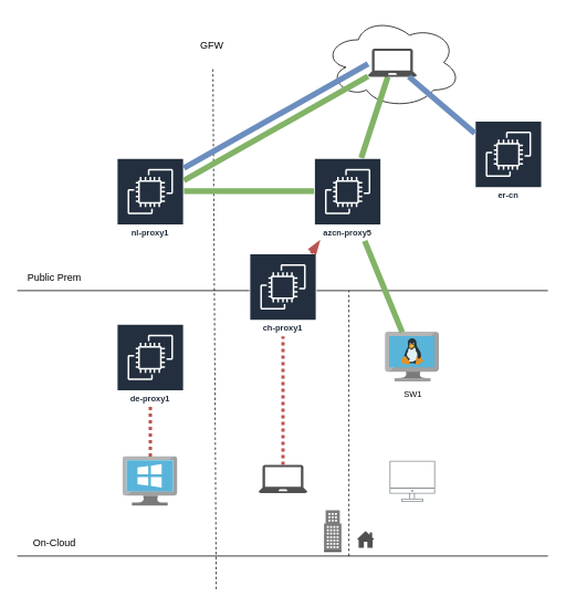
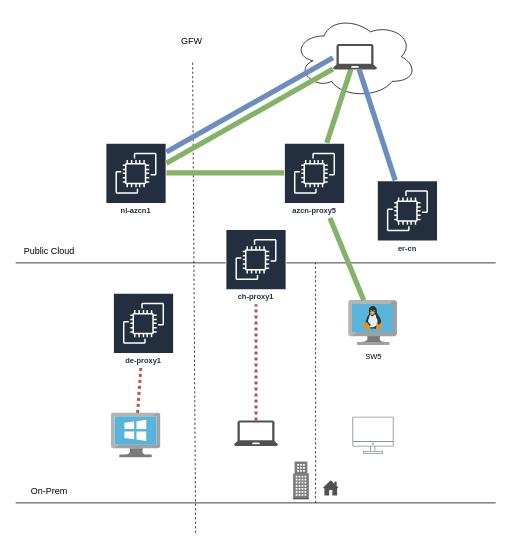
  <mxCell id="0" />
  <mxCell id="1" parent="0" />
  <mxCell id="2" value="azcn-proxy5" style="sketch=0;outlineConnect=0;fontColor=#232F3E;gradientColor=none;strokeColor=#ffffff;fillColor=#232F3E;dashed=0;verticalLabelPosition=middle;verticalAlign=bottom;align=center;html=1;whiteSpace=wrap;fontSize=10;fontStyle=1;spacing=3;shape=mxgraph.aws4.productIcon;prIcon=mxgraph.aws4.ec2;" vertex="1" parent="1"><mxGeometry x="378" y="190" width="81" height="100" as="geometry" /></mxCell>
  <mxCell id="3" value="" style="sketch=0;pointerEvents=1;shadow=0;dashed=0;html=1;strokeColor=none;fillColor=#505050;labelPosition=center;verticalLabelPosition=bottom;verticalAlign=top;outlineConnect=0;align=center;shape=mxgraph.office.concepts.home;" vertex="1" parent="1"><mxGeometry x="430" y="640" width="20.4" height="20" as="geometry" /></mxCell>
  <mxCell id="4" value="" style="endArrow=none;dashed=1;html=1;rounded=0;" edge="1" parent="1"><mxGeometry width="50" height="50" relative="1" as="geometry"><mxPoint x="260" y="710" as="sourcePoint" /><mxPoint x="256" y="80" as="targetPoint" /></mxGeometry></mxCell>
- <mxCell id="5" value="de-proxy1" style="sketch=0;outlineConnect=0;fontColor=#232F3E;gradientColor=none;strokeColor=#ffffff;fillColor=#232F3E;dashed=0;verticalLabelPosition=middle;verticalAlign=bottom;align=center;html=1;whiteSpace=wrap;fontSize=10;fontStyle=1;spacing=3;shape=mxgraph.aws4.productIcon;prIcon=mxgraph.aws4.ec2;" vertex="1" parent="1"><mxGeometry x="140" y="390" width="81" height="100" as="geometry" /></mxCell>
- <mxCell id="6" value="nl-proxy1" style="sketch=0;outlineConnect=0;fontColor=#232F3E;gradientColor=none;strokeColor=#ffffff;fillColor=#232F3E;dashed=0;verticalLabelPosition=middle;verticalAlign=bottom;align=center;html=1;whiteSpace=wrap;fontSize=10;fontStyle=1;spacing=3;shape=mxgraph.aws4.productIcon;prIcon=mxgraph.aws4.ec2;" vertex="1" parent="1"><mxGeometry x="140" y="190" width="81" height="100" as="geometry" /></mxCell>
+ <mxCell id="5" value="de-proxy1" style="sketch=0;outlineConnect=0;fontColor=#232F3E;gradientColor=none;strokeColor=#ffffff;fillColor=#232F3E;dashed=0;verticalLabelPosition=middle;verticalAlign=bottom;align=center;html=1;whiteSpace=wrap;fontSize=10;fontStyle=1;spacing=3;shape=mxgraph.aws4.productIcon;prIcon=mxgraph.aws4.ec2;" vertex="1" parent="1"><mxGeometry x="150" y="390" width="81" height="100" as="geometry" /></mxCell>
+ <mxCell id="6" value="nl-azcn1" style="sketch=0;outlineConnect=0;fontColor=#232F3E;gradientColor=none;strokeColor=#ffffff;fillColor=#232F3E;dashed=0;verticalLabelPosition=middle;verticalAlign=bottom;align=center;html=1;whiteSpace=wrap;fontSize=10;fontStyle=1;spacing=3;shape=mxgraph.aws4.productIcon;prIcon=mxgraph.aws4.ec2;" vertex="1" parent="1"><mxGeometry x="140" y="190" width="81" height="100" as="geometry" /></mxCell>
  <mxCell id="7" value="" style="endArrow=none;html=1;rounded=0;" edge="1" parent="1"><mxGeometry width="50" height="50" relative="1" as="geometry"><mxPoint x="20" y="350" as="sourcePoint" /><mxPoint x="660" y="350" as="targetPoint" /></mxGeometry></mxCell>
  <mxCell id="8" value="" style="endArrow=none;html=1;rounded=0;" edge="1" parent="1"><mxGeometry width="50" height="50" relative="1" as="geometry"><mxPoint x="20" y="670" as="sourcePoint" /><mxPoint x="660" y="670" as="targetPoint" /></mxGeometry></mxCell>
- <mxCell id="9" value="Public Prem" style="text;html=1;align=center;verticalAlign=middle;whiteSpace=wrap;rounded=0;" vertex="1" parent="1"><mxGeometry x="20" y="320" width="90" height="30" as="geometry" /></mxCell>
- <mxCell id="10" value="On-Cloud" style="text;html=1;align=center;verticalAlign=middle;whiteSpace=wrap;rounded=0;" vertex="1" parent="1"><mxGeometry x="20" y="640" width="90" height="30" as="geometry" /></mxCell>
- <mxCell id="11" value="er-cn" style="sketch=0;outlineConnect=0;fontColor=#232F3E;gradientColor=none;strokeColor=#ffffff;fillColor=#232F3E;dashed=0;verticalLabelPosition=middle;verticalAlign=bottom;align=center;html=1;whiteSpace=wrap;fontSize=10;fontStyle=1;spacing=3;shape=mxgraph.aws4.productIcon;prIcon=mxgraph.aws4.ec2;" vertex="1" parent="1"><mxGeometry x="571.88" y="145" width="81" height="100" as="geometry" /></mxCell>
+ <mxCell id="9" value="Public Cloud" style="text;html=1;align=center;verticalAlign=middle;whiteSpace=wrap;rounded=0;" vertex="1" parent="1"><mxGeometry x="20" y="320" width="90" height="30" as="geometry" /></mxCell>
+ <mxCell id="10" value="On-Prem" style="text;html=1;align=center;verticalAlign=middle;whiteSpace=wrap;rounded=0;" vertex="1" parent="1"><mxGeometry x="20" y="640" width="90" height="30" as="geometry" /></mxCell>
+ <mxCell id="11" value="er-cn" style="sketch=0;outlineConnect=0;fontColor=#232F3E;gradientColor=none;strokeColor=#ffffff;fillColor=#232F3E;dashed=0;verticalLabelPosition=middle;verticalAlign=bottom;align=center;html=1;whiteSpace=wrap;fontSize=10;fontStyle=1;spacing=3;shape=mxgraph.aws4.productIcon;prIcon=mxgraph.aws4.ec2;" vertex="1" parent="1"><mxGeometry x="501.88" y="240" width="81" height="100" as="geometry" /></mxCell>
  <mxCell id="12" value="ch-proxy1" style="sketch=0;outlineConnect=0;fontColor=#232F3E;gradientColor=none;strokeColor=#ffffff;fillColor=#232F3E;dashed=0;verticalLabelPosition=middle;verticalAlign=bottom;align=center;html=1;whiteSpace=wrap;fontSize=10;fontStyle=1;spacing=3;shape=mxgraph.aws4.productIcon;prIcon=mxgraph.aws4.ec2;" vertex="1" parent="1"><mxGeometry x="300" y="305" width="81" height="100" as="geometry" /></mxCell>
  <mxCell id="13" value="" style="sketch=0;pointerEvents=1;shadow=0;dashed=0;html=1;strokeColor=none;fillColor=#505050;labelPosition=center;verticalLabelPosition=bottom;verticalAlign=top;outlineConnect=0;align=center;shape=mxgraph.office.devices.laptop;" vertex="1" parent="1"><mxGeometry x="311.11" y="560" width="58.77" height="34" as="geometry" /></mxCell>
  <mxCell id="14" value="" style="image;sketch=0;aspect=fixed;html=1;points=[];align=center;fontSize=12;image=img/lib/mscae/VirtualMachineWindows.svg;" vertex="1" parent="1"><mxGeometry x="147.39" y="550" width="66.22" height="60" as="geometry" /></mxCell>
  <mxCell id="15" value="GFW" style="text;html=1;align=center;verticalAlign=middle;whiteSpace=wrap;rounded=0;" vertex="1" parent="1"><mxGeometry x="210" y="40" width="90" height="30" as="geometry" /></mxCell>
- <mxCell id="16" value="&lt;font style=&quot;font-size: 10px;&quot;&gt;SW1&lt;/font&gt;" style="image;sketch=0;aspect=fixed;html=1;points=[];align=center;fontSize=12;image=img/lib/mscae/VM_Linux.svg;" vertex="1" parent="1"><mxGeometry x="463.89" y="400" width="65.22" height="60" as="geometry" /></mxCell>
+ <mxCell id="16" value="&lt;font style=&quot;font-size: 10px;&quot;&gt;SW5&lt;/font&gt;" style="image;sketch=0;aspect=fixed;html=1;points=[];align=center;fontSize=12;image=img/lib/mscae/VM_Linux.svg;" vertex="1" parent="1"><mxGeometry x="463.89" y="400" width="65.22" height="60" as="geometry" /></mxCell>
  <mxCell id="17" value="" style="sketch=0;outlineConnect=0;gradientColor=none;fontColor=#545B64;strokeColor=none;fillColor=#879196;dashed=0;verticalLabelPosition=bottom;verticalAlign=top;align=center;html=1;fontSize=12;fontStyle=0;aspect=fixed;shape=mxgraph.aws4.illustration_desktop;pointerEvents=1" vertex="1" parent="1"><mxGeometry x="469.02" y="555" width="54.95" height="50" as="geometry" /></mxCell>
  <mxCell id="18" value="" style="endArrow=none;dashed=1;html=1;rounded=0;" edge="1" parent="1"><mxGeometry width="50" height="50" relative="1" as="geometry"><mxPoint x="420" y="670" as="sourcePoint" /><mxPoint x="420" y="350" as="targetPoint" /></mxGeometry></mxCell>
  <mxCell id="19" value="" style="outlineConnect=0;dashed=0;verticalLabelPosition=bottom;verticalAlign=top;align=center;html=1;shape=mxgraph.aws3.office_building;fillColor=#7D7C7C;gradientColor=none;" vertex="1" parent="1"><mxGeometry x="390" y="614.75" width="20.96" height="50.5" as="geometry" /></mxCell>
  <mxCell id="20" value="" style="endArrow=none;html=1;rounded=0;fillColor=#d5e8d4;strokeColor=#82b366;strokeWidth=7;" edge="1" parent="1" source="16" target="2"><mxGeometry width="50" height="50" relative="1" as="geometry"><mxPoint x="580" y="440" as="sourcePoint" /><mxPoint x="630" y="390" as="targetPoint" /></mxGeometry></mxCell>
  <mxCell id="21" value="" style="endArrow=none;html=1;rounded=0;fillColor=#d5e8d4;strokeColor=#82b366;strokeWidth=7;" edge="1" parent="1"><mxGeometry width="50" height="50" relative="1" as="geometry"><mxPoint x="378" y="230" as="sourcePoint" /><mxPoint x="221" y="230" as="targetPoint" /></mxGeometry></mxCell>
  <mxCell id="22" value="" style="ellipse;shape=cloud;whiteSpace=wrap;html=1;" vertex="1" parent="1"><mxGeometry x="390" y="20" width="165" height="110" as="geometry" /></mxCell>
- <mxCell id="23" value="" style="endArrow=blockThin;html=1;rounded=0;strokeWidth=4;fillColor=#f8cecc;strokeColor=#b85450;endFill=1;" edge="1" parent="1" source="12" target="2"><mxGeometry width="50" height="50" relative="1" as="geometry"><mxPoint x="380" y="400" as="sourcePoint" /><mxPoint x="430" y="350" as="targetPoint" /></mxGeometry></mxCell>
  <mxCell id="24" value="" style="endArrow=none;dashed=1;html=1;rounded=0;strokeWidth=4;fillColor=#f8cecc;strokeColor=#b85450;dashPattern=1 1;" edge="1" parent="1" source="13" target="12"><mxGeometry width="50" height="50" relative="1" as="geometry"><mxPoint x="340" y="540" as="sourcePoint" /><mxPoint x="390" y="490" as="targetPoint" /></mxGeometry></mxCell>
  <mxCell id="25" value="" style="endArrow=none;dashed=1;html=1;rounded=0;strokeWidth=4;fillColor=#f8cecc;strokeColor=#b85450;dashPattern=1 1;" edge="1" parent="1" source="14" target="5"><mxGeometry width="50" height="50" relative="1" as="geometry"><mxPoint x="240" y="570" as="sourcePoint" /><mxPoint x="240" y="500" as="targetPoint" /></mxGeometry></mxCell>
  <mxCell id="26" value="" style="endArrow=none;html=1;rounded=0;fillColor=#d5e8d4;strokeColor=#82b366;strokeWidth=7;" edge="1" parent="1" source="27" target="2"><mxGeometry width="50" height="50" relative="1" as="geometry"><mxPoint x="508.89" y="210" as="sourcePoint" /><mxPoint x="463.89" y="100" as="targetPoint" /></mxGeometry></mxCell>
  <mxCell id="27" value="" style="sketch=0;pointerEvents=1;shadow=0;dashed=0;html=1;strokeColor=none;fillColor=#505050;labelPosition=center;verticalLabelPosition=bottom;verticalAlign=top;outlineConnect=0;align=center;shape=mxgraph.office.devices.laptop;" vertex="1" parent="1"><mxGeometry x="443.11" y="58" width="58.77" height="34" as="geometry" /></mxCell>
  <mxCell id="28" value="" style="endArrow=none;html=1;rounded=0;fillColor=#d5e8d4;strokeColor=#82b366;strokeWidth=7;" edge="1" parent="1" source="27" target="6"><mxGeometry width="50" height="50" relative="1" as="geometry"><mxPoint x="477" y="102" as="sourcePoint" /><mxPoint x="445" y="200" as="targetPoint" /></mxGeometry></mxCell>
  <mxCell id="29" value="" style="endArrow=none;html=1;rounded=0;fillColor=#dae8fc;strokeColor=#6c8ebf;strokeWidth=7;" edge="1" parent="1" source="11" target="27"><mxGeometry width="50" height="50" relative="1" as="geometry"><mxPoint x="512" y="294" as="sourcePoint" /><mxPoint x="231" y="256" as="targetPoint" /></mxGeometry></mxCell>
  <mxCell id="30" value="" style="endArrow=none;html=1;rounded=0;fillColor=#dae8fc;strokeColor=#6c8ebf;strokeWidth=7;" edge="1" parent="1"><mxGeometry width="50" height="50" relative="1" as="geometry"><mxPoint x="221" y="202.114" as="sourcePoint" /><mxPoint x="443.11" y="76.605" as="targetPoint" /></mxGeometry></mxCell>
